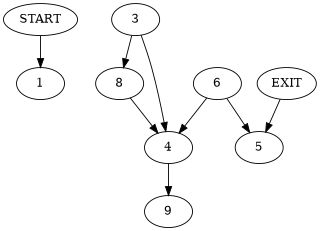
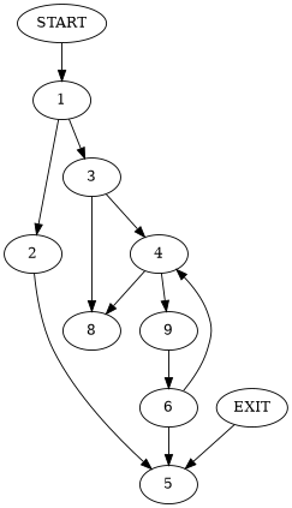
  digraph {
    n1 [label=START]
    1
+   2
    3
    8
    4
    n7 [label=EXIT]
    5
    n9 [label=9]
    6
    n1 -> 1
+   1 -> 2
+   1 -> 3
+   2 -> 5
    3 -> 8
    3 -> 4
-   8 -> 4
+   4 -> 8
    4 -> n9
    n7 -> 5
+   n9 -> 6
    6 -> 4
    6 -> 5
  }
